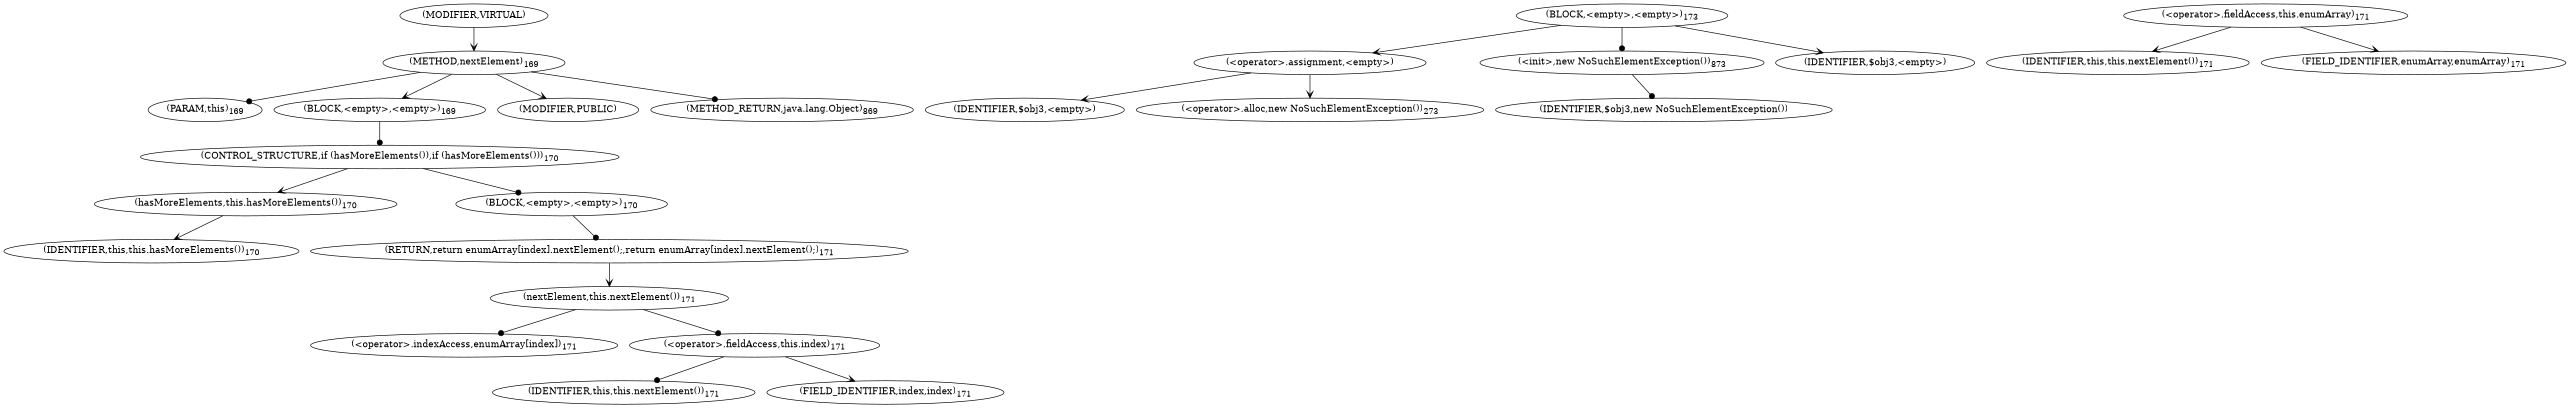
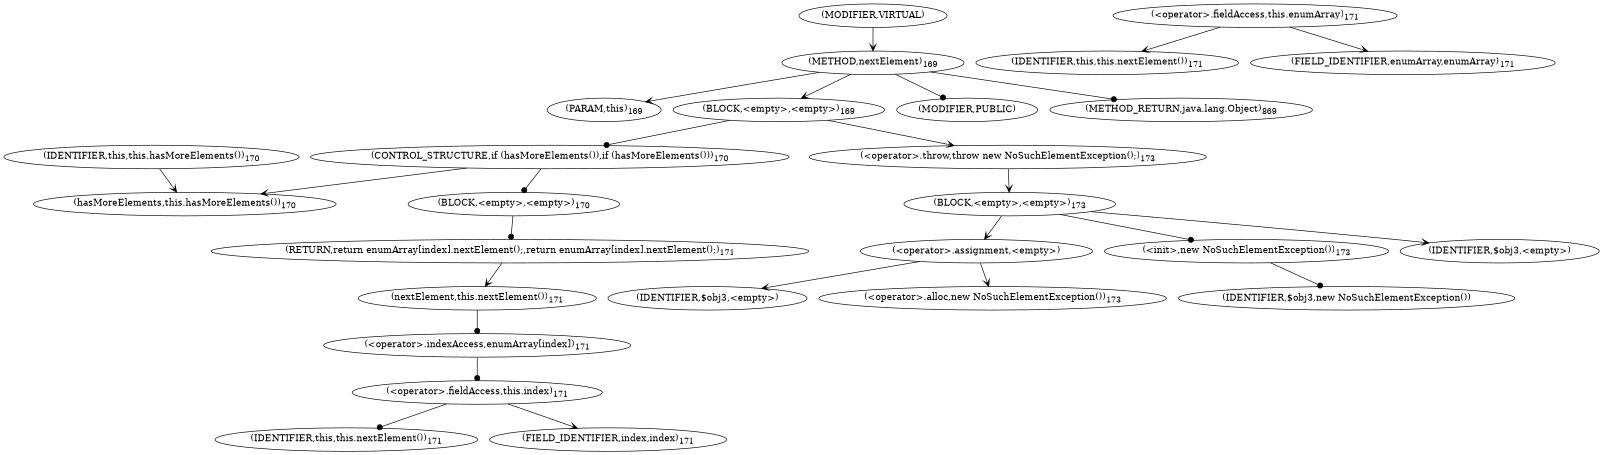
  digraph {
    edge [arrowhead=vee]
    n1 [label=<(METHOD,nextElement)<SUB>169</SUB>>]
    n2 [label=<(PARAM,this)<SUB>169</SUB>>]
    n3 [label=<(BLOCK,&lt;empty&gt;,&lt;empty&gt;)<SUB>169</SUB>>]
    n4 [label=<(MODIFIER,PUBLIC)>]
    n5 [label=<(METHOD_RETURN,java.lang.Object)<SUB>869</SUB>>]
    n6 [label=<(CONTROL_STRUCTURE,if (hasMoreElements()),if (hasMoreElements()))<SUB>170</SUB>>]
+   n7 [label=<(&lt;operator&gt;.throw,throw new NoSuchElementException();)<SUB>173</SUB>>]
    n8 [label=<(MODIFIER,VIRTUAL)>]
    n9 [label=<(hasMoreElements,this.hasMoreElements())<SUB>170</SUB>>]
    n10 [label=<(BLOCK,&lt;empty&gt;,&lt;empty&gt;)<SUB>170</SUB>>]
    n11 [label=<(BLOCK,&lt;empty&gt;,&lt;empty&gt;)<SUB>173</SUB>>]
    n12 [label=<(IDENTIFIER,this,this.hasMoreElements())<SUB>170</SUB>>]
    n13 [label=<(RETURN,return enumArray[index].nextElement();,return enumArray[index].nextElement();)<SUB>171</SUB>>]
    n14 [label=<(nextElement,this.nextElement())<SUB>171</SUB>>]
    n15 [label=<(&lt;operator&gt;.indexAccess,enumArray[index])<SUB>171</SUB>>]
    n16 [label=<(&lt;operator&gt;.fieldAccess,this.index)<SUB>171</SUB>>]
    n17 [label=<(&lt;operator&gt;.fieldAccess,this.enumArray)<SUB>171</SUB>>]
    n18 [label=<(IDENTIFIER,this,this.nextElement())<SUB>171</SUB>>]
    n19 [label=<(FIELD_IDENTIFIER,enumArray,enumArray)<SUB>171</SUB>>]
    n20 [label=<(IDENTIFIER,this,this.nextElement())<SUB>171</SUB>>]
    n21 [label=<(FIELD_IDENTIFIER,index,index)<SUB>171</SUB>>]
    n22 [label=<(&lt;operator&gt;.assignment,&lt;empty&gt;)>]
-   n23 [label=<(&lt;init&gt;,new NoSuchElementException())<SUB>873</SUB>>]
+   n23 [label=<(&lt;init&gt;,new NoSuchElementException())<SUB>173</SUB>>]
    n24 [label=<(IDENTIFIER,$obj3,&lt;empty&gt;)>]
    n25 [label=<(IDENTIFIER,$obj3,&lt;empty&gt;)>]
-   n26 [label=<(&lt;operator&gt;.alloc,new NoSuchElementException())<SUB>273</SUB>>]
+   n26 [label=<(&lt;operator&gt;.alloc,new NoSuchElementException())<SUB>173</SUB>>]
    n27 [label=<(IDENTIFIER,$obj3,new NoSuchElementException())>]
-   n1 -> n2 [arrowhead=dot]
+   n1 -> n2
    n1 -> n3
-   n1 -> n4
+   n1 -> n4 [arrowhead=dot]
    n1 -> n5 [arrowhead=dot]
    n3 -> n6 [arrowhead=dot]
+   n3 -> n7
    n6 -> n9
    n6 -> n10 [arrowhead=dot]
+   n7 -> n11
    n8 -> n1
-   n9 -> n12
+   n12 -> n9
    n10 -> n13 [arrowhead=dot]
    n11 -> n22
    n11 -> n23 [arrowhead=dot]
    n11 -> n24
    n13 -> n14
    n14 -> n15 [arrowhead=dot]
-   n14 -> n16 [arrowhead=dot]
+   n15 -> n16 [arrowhead=dot]
    n16 -> n20 [arrowhead=dot]
    n16 -> n21
    n17 -> n18
    n17 -> n19
    n22 -> n25
    n22 -> n26
    n23 -> n27 [arrowhead=dot]
  }
